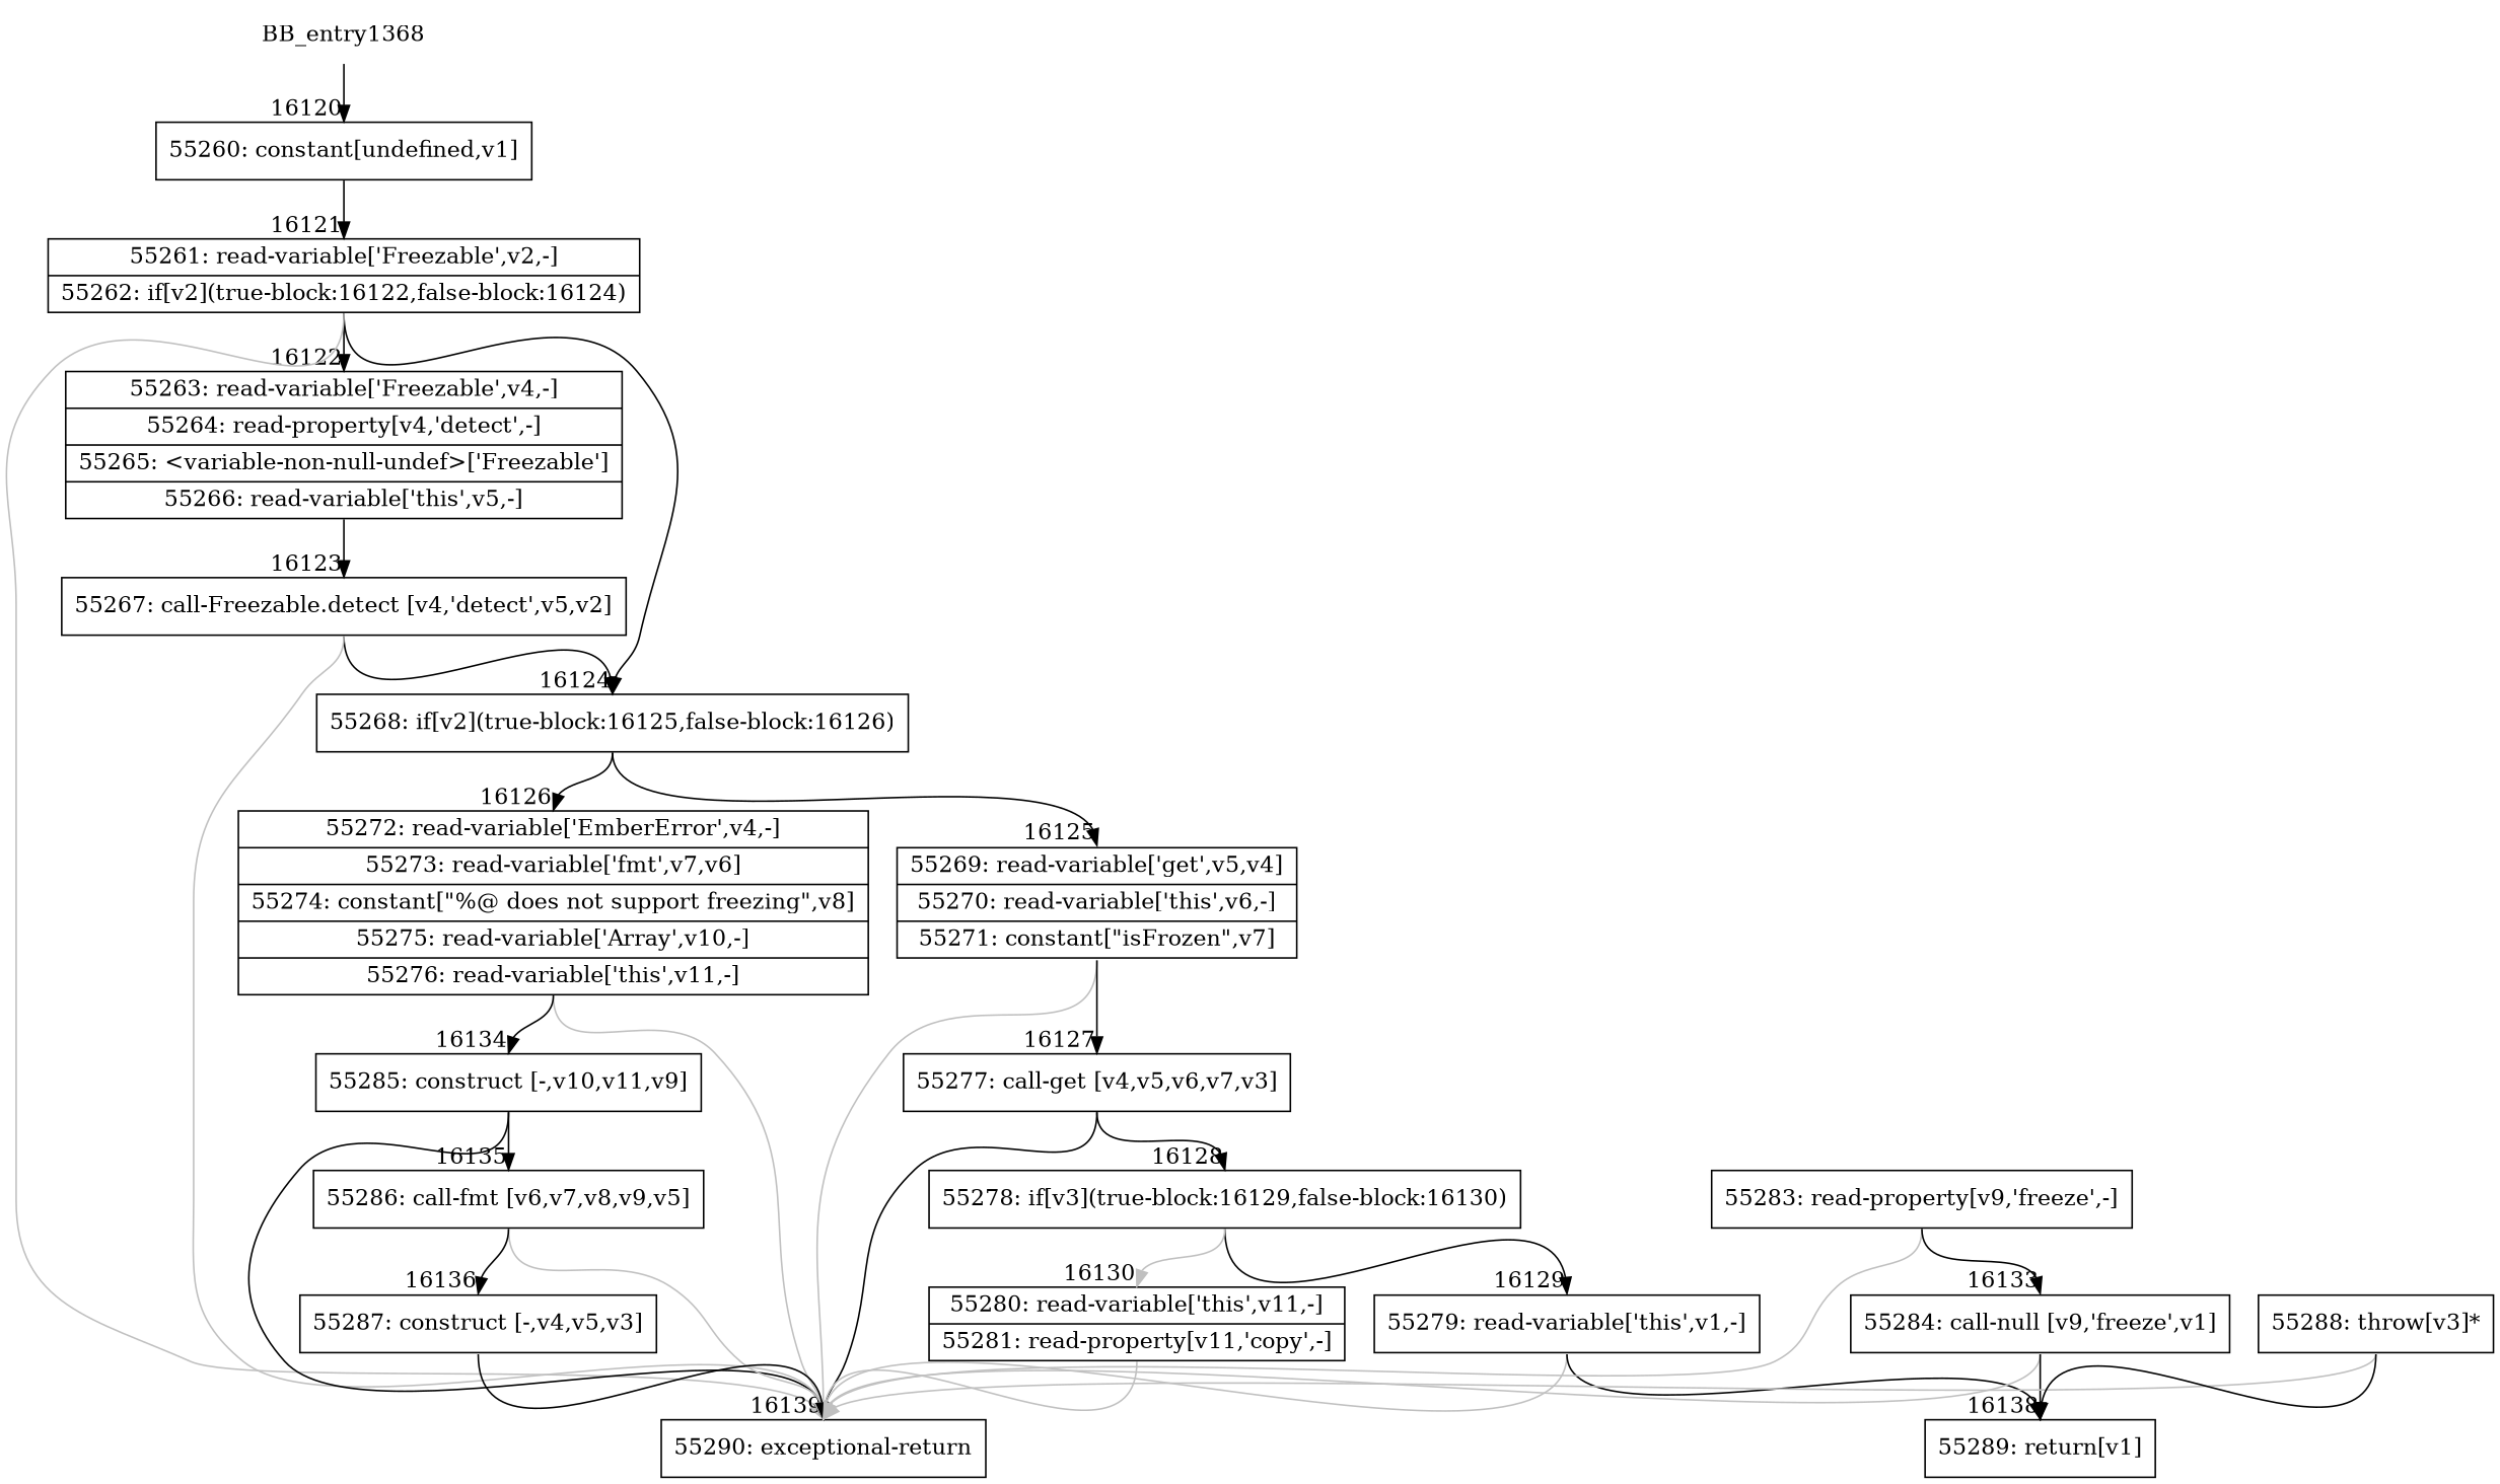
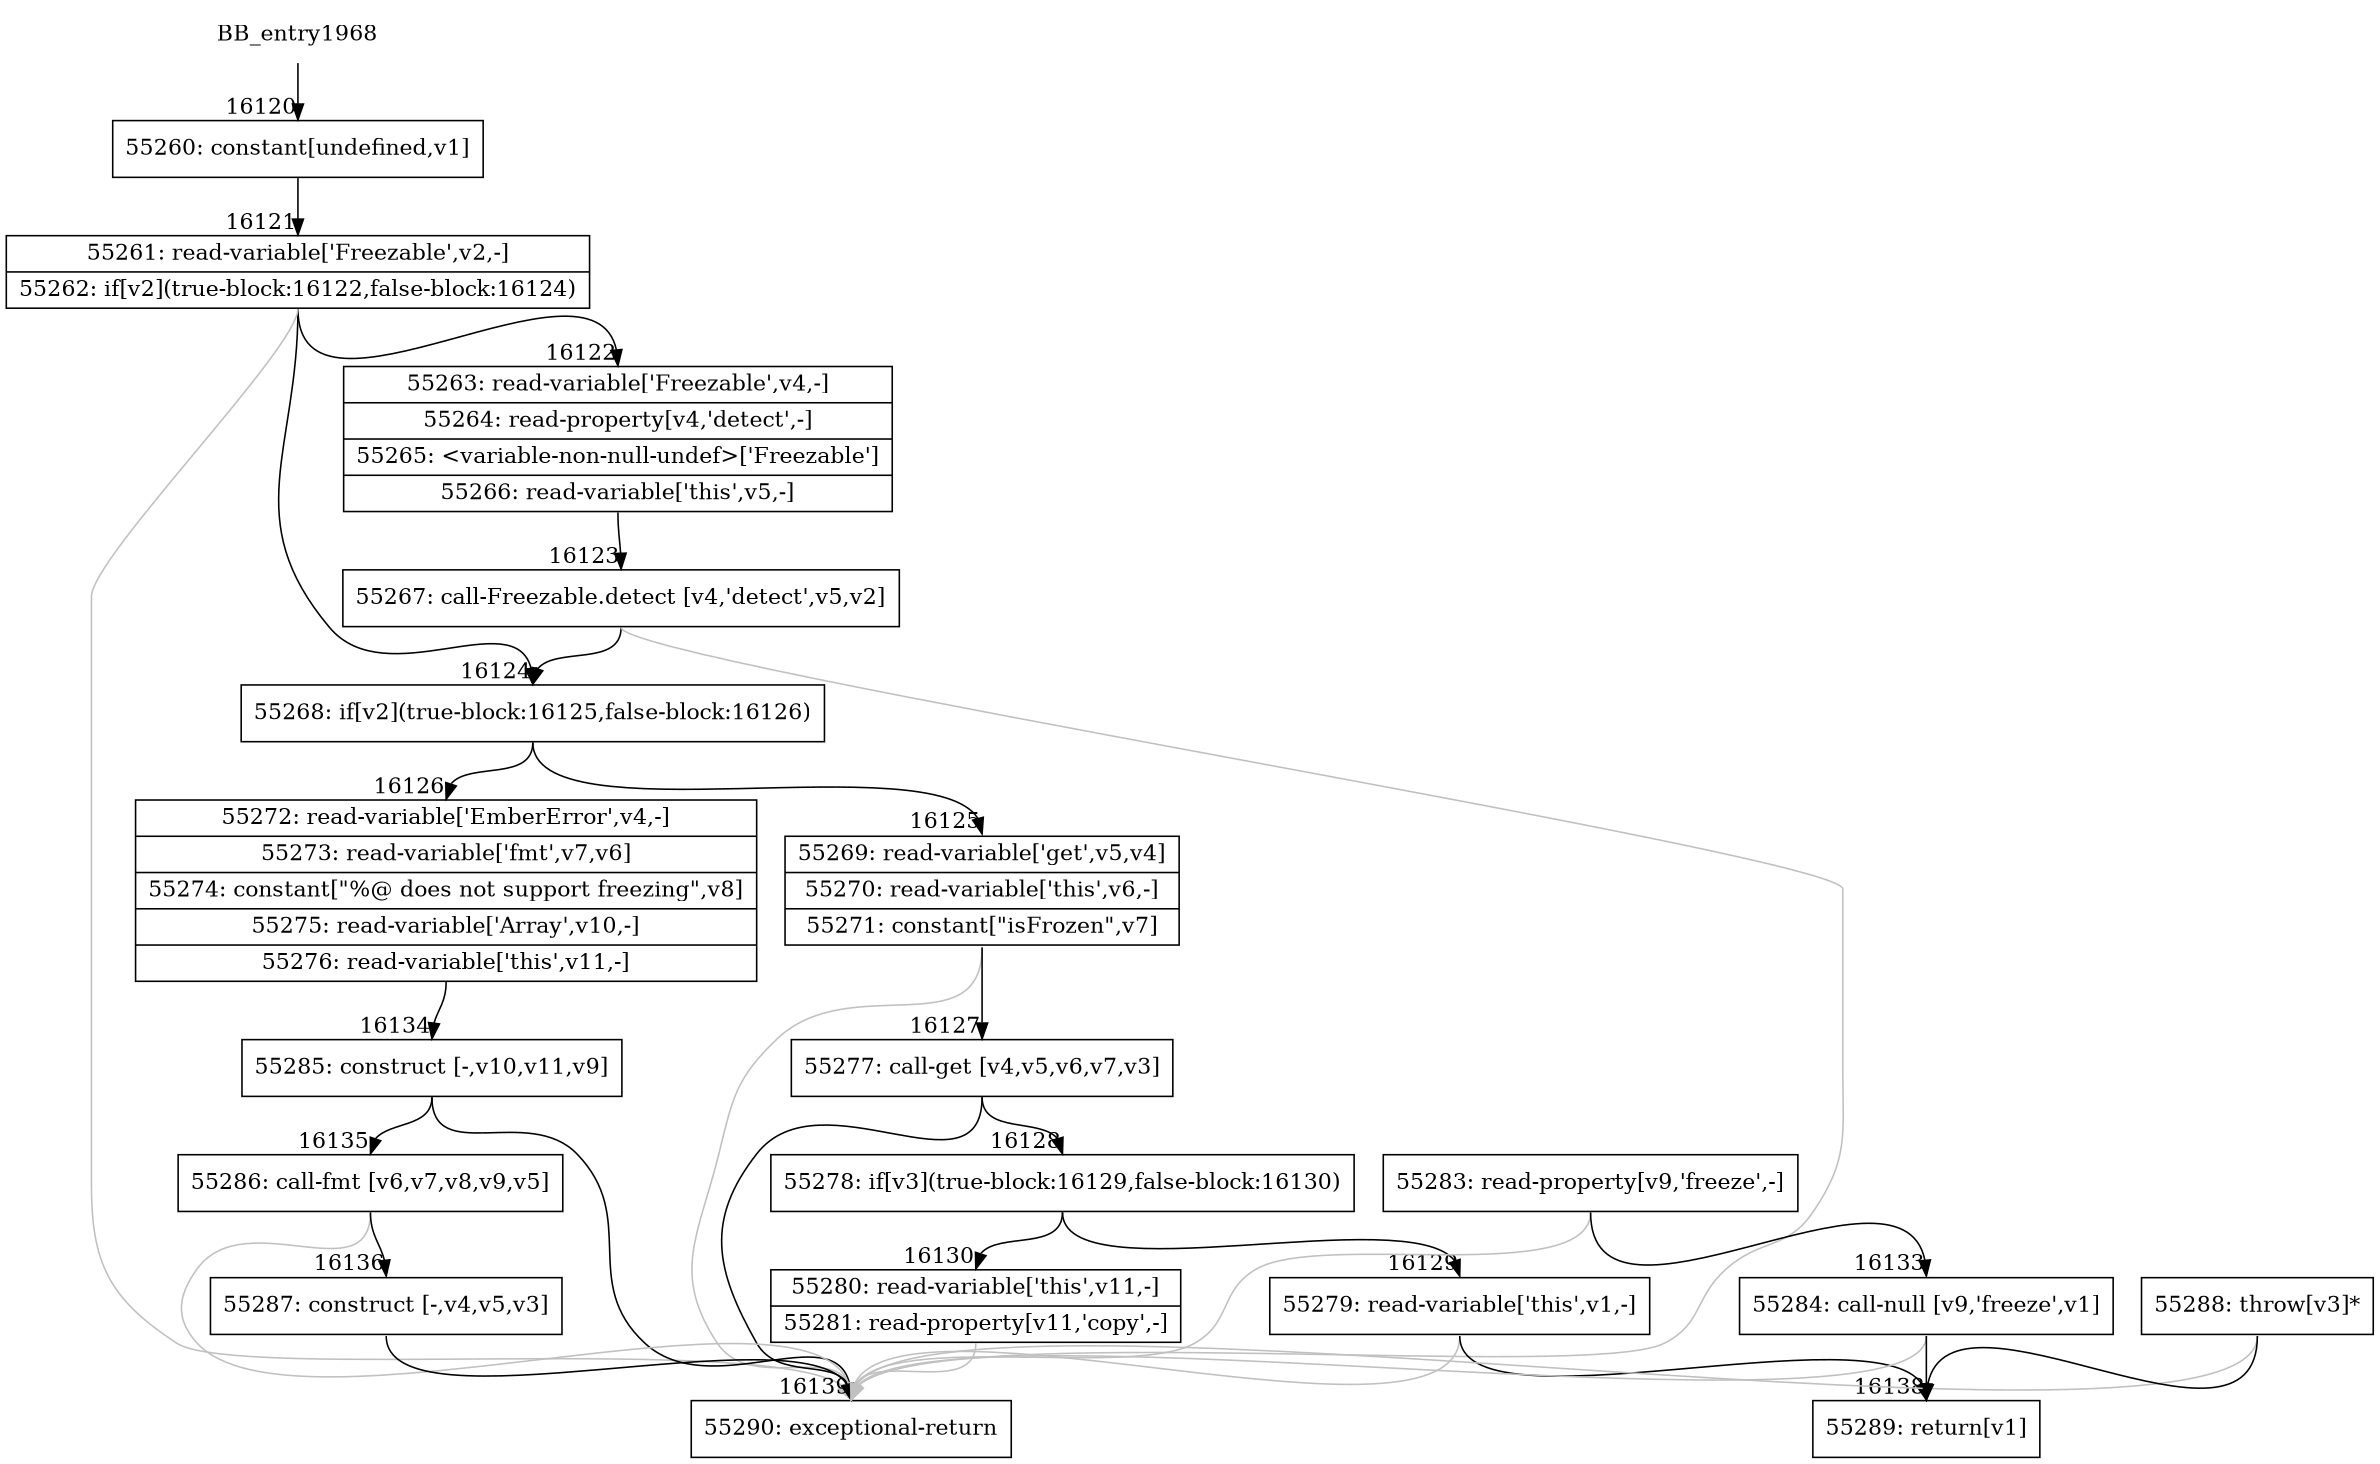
  digraph {
    rankdir=TD
    node [shape=record]
    edge [headport=n tailport=s]
-   BB_entry1368 [shape=none]
+   BB_entry1368 [shape=none label=BB_entry1968]
    n2 [label="{55260: constant[undefined,v1]}"]
    n3 [label="{55261: read-variable['Freezable',v2,-]|55262: if[v2](true-block:16122,false-block:16124)}"]
    n4 [label="{55268: if[v2](true-block:16125,false-block:16126)}"]
    n5 [label="{55263: read-variable['Freezable',v4,-]|55264: read-property[v4,'detect',-]|55265: \<variable-non-null-undef\>['Freezable']|55266: read-variable['this',v5,-]}"]
    n6 [label="{55290: exceptional-return}"]
    n7 [label="{55269: read-variable['get',v5,v4]|55270: read-variable['this',v6,-]|55271: constant[\"isFrozen\",v7]}"]
    n8 [label="{55272: read-variable['EmberError',v4,-]|55273: read-variable['fmt',v7,v6]|55274: constant[\"%@ does not support freezing\",v8]|55275: read-variable['Array',v10,-]|55276: read-variable['this',v11,-]}"]
    n9 [label="{55267: call-Freezable.detect [v4,'detect',v5,v2]}"]
    n10 [label="{55277: call-get [v4,v5,v6,v7,v3]}"]
    n11 [label="{55285: construct [-,v10,v11,v9]}"]
    n12 [label="{55278: if[v3](true-block:16129,false-block:16130)}"]
    n13 [label="{55286: call-fmt [v6,v7,v8,v9,v5]}"]
    n14 [label="{55279: read-variable['this',v1,-]}"]
    n15 [label="{55280: read-variable['this',v11,-]|55281: read-property[v11,'copy',-]}"]
    n16 [label="{55287: construct [-,v4,v5,v3]}"]
    n17 [label="{55289: return[v1]}"]
    n18 [label="{55283: read-property[v9,'freeze',-]}"]
    n19 [label="{55284: call-null [v9,'freeze',v1]}"]
    n20 [label="{55288: throw[v3]*}"]
    BB_entry1368 -> n2 [headlabel="    16120"]
    n2 -> n3 [headlabel="      16121"]
    n3 -> n4 [headlabel="      16124"]
    n3 -> n5 [headlabel="      16122"]
    n3 -> n6 [color=gray headlabel="      16139"]
    n4 -> n7 [headlabel="      16125"]
    n4 -> n8 [headlabel="      16126"]
    n5 -> n9 [headlabel="      16123"]
    n7 -> n6 [color=gray]
    n7 -> n10 [headlabel="      16127"]
-   n8 -> n6 [color=gray]
    n8 -> n11 [headlabel="      16134"]
    n9 -> n4
    n9 -> n6 [color=gray]
    n10 -> n6 [color=black]
    n10 -> n12 [headlabel="      16128"]
    n11 -> n6 [color=black]
    n11 -> n13 [headlabel="      16135"]
    n12 -> n14 [headlabel="      16129"]
-   n12 -> n15 [headlabel="      16130" color=gray]
+   n12 -> n15 [headlabel="      16130"]
    n13 -> n6 [color=gray]
    n13 -> n16 [headlabel="      16136"]
    n14 -> n6 [color=gray]
    n14 -> n17 [headlabel="      16138"]
    n15 -> n6 [color=gray]
    n16 -> n6 [color=black]
    n18 -> n6 [color=gray]
    n18 -> n19 [headlabel="      16133"]
    n19 -> n6 [color=gray]
    n19 -> n17
    n20 -> n6 [color=gray]
    n20 -> n17
  }
